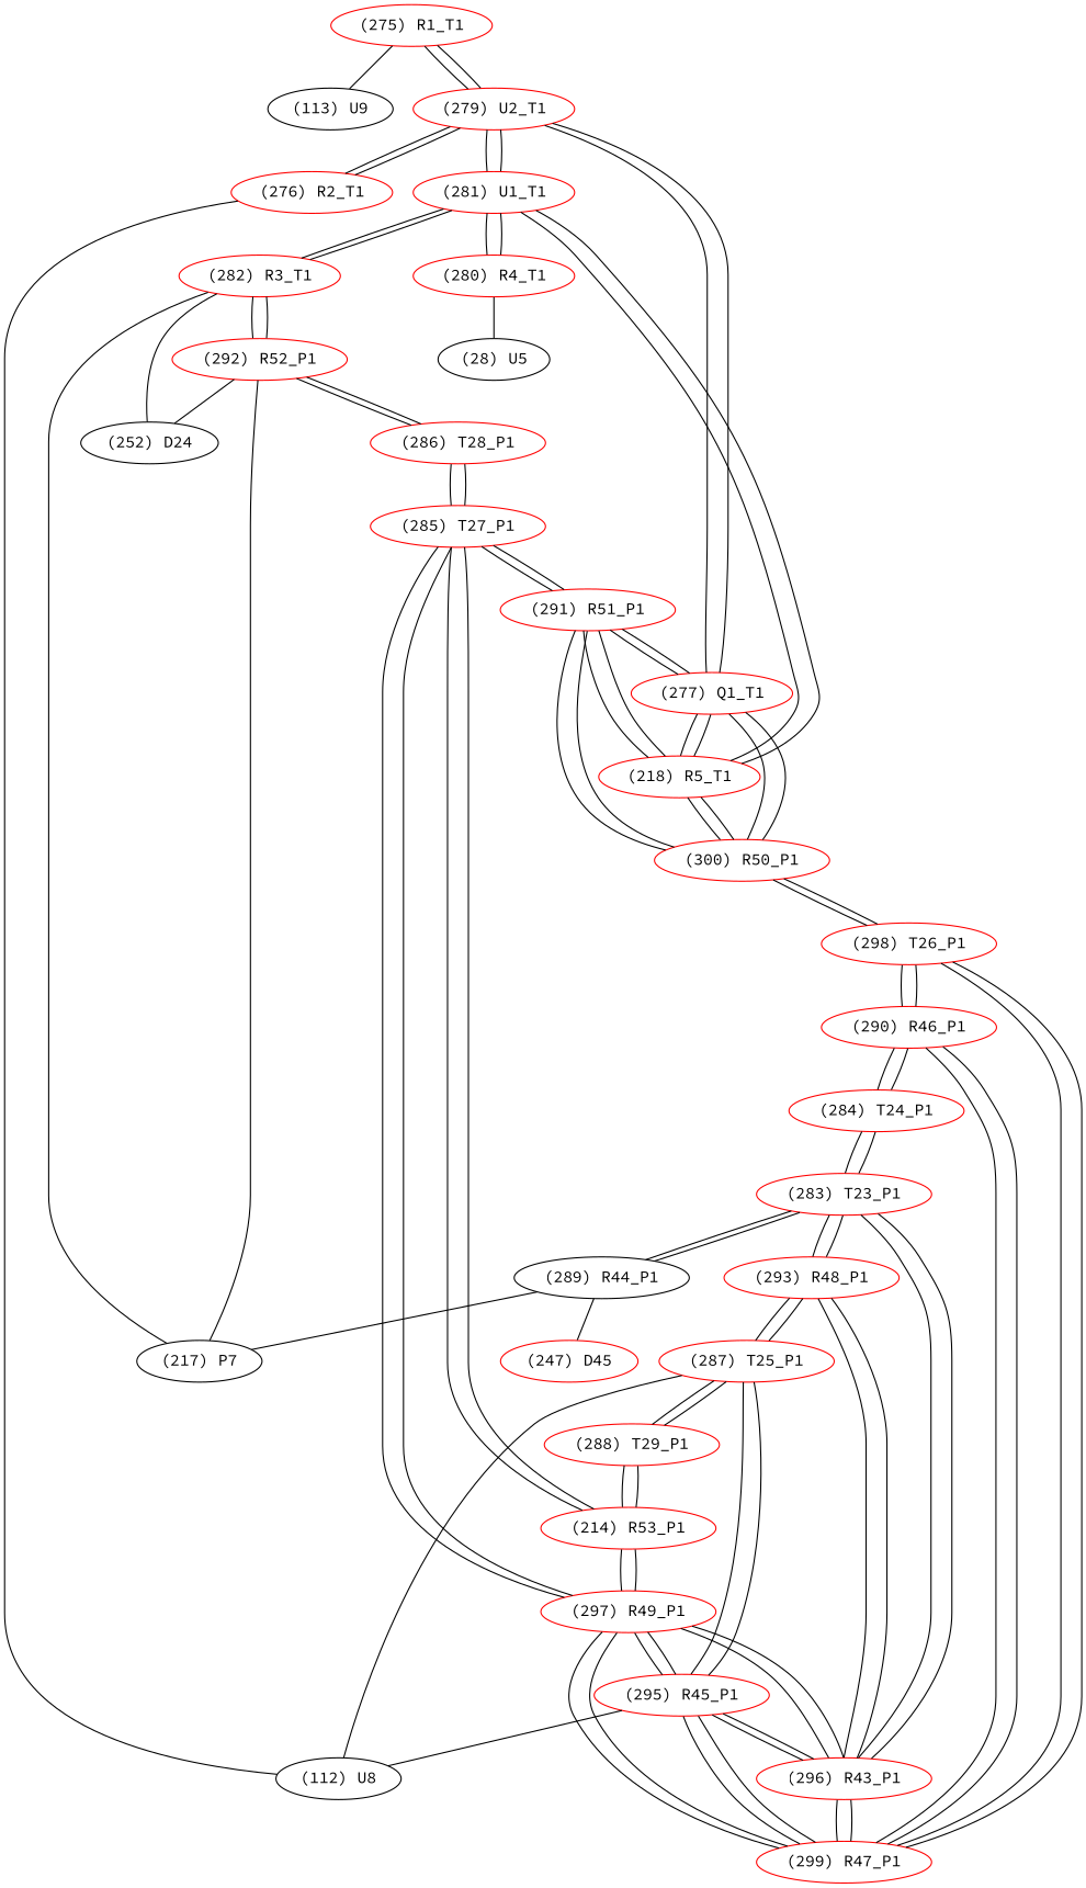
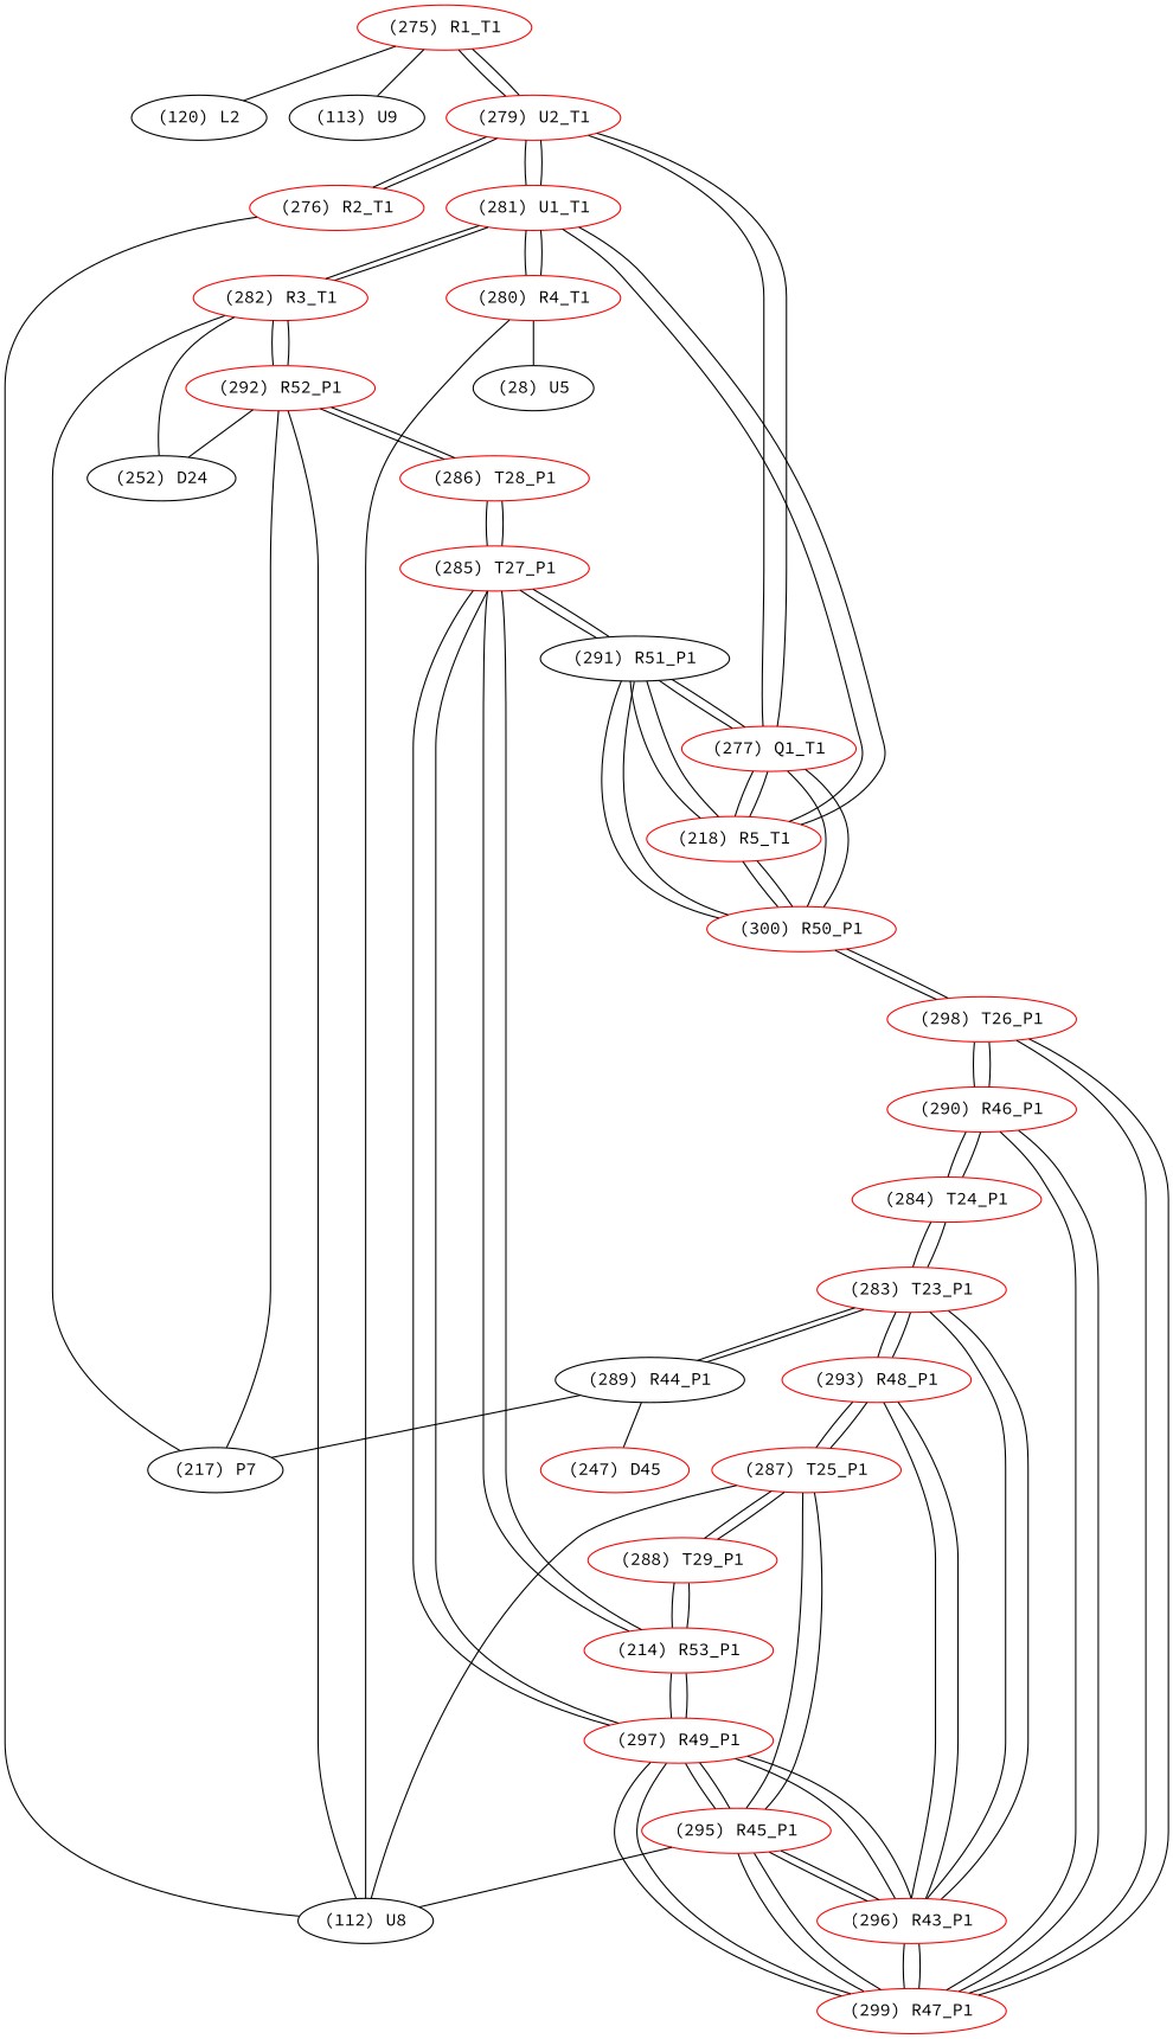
  graph {
    fontname="Source Code Pro"
    node [color=red fontname="Source Code Pro"]
    edge [fontname="Source Code Pro"]
    n1 [label="(275) R1_T1"]
+   n2 [label="(120) L2" color=""]
    n3 [label="(113) U9" color=""]
    n4 [label="(279) U2_T1"]
    n5 [label="(276) R2_T1"]
    n6 [label="(277) Q1_T1"]
    n7 [label="(281) U1_T1"]
    n8 [label="(112) U8" color=""]
-   n9 [label="(291) R51_P1"]
+   n9 [color=black label="(291) R51_P1"]
    n10 [label="(300) R50_P1"]
    n11 [label="(218) R5_T1"]
    n12 [label="(280) R4_T1"]
    n13 [label="(282) R3_T1"]
    n14 [label="(285) T27_P1"]
    n15 [label="(298) T26_P1"]
    n16 [label="(286) T28_P1"]
    n17 [label="(297) R49_P1"]
    n18 [label="(214) R53_P1"]
    n19 [label="(299) R47_P1"]
    n20 [label="(290) R46_P1"]
    n21 [label="(28) U5" color=""]
    n22 [label="(217) P7" color=""]
    n23 [label="(252) D24" color=""]
    n24 [label="(292) R52_P1"]
    n25 [label="(283) T23_P1"]
    n26 [label="(293) R48_P1"]
    n27 [label="(296) R43_P1"]
    n28 [label="(284) T24_P1"]
    n29 [color=black label="(289) R44_P1"]
    n30 [label="(287) T25_P1"]
    n31 [label="(295) R45_P1"]
    n32 [label="(247) D45"]
    n33 [label="(288) T29_P1"]
+   n1 -- n2
    n1 -- n3
    n1 -- n4
    n4 -- n1
    n4 -- n5
    n4 -- n6
    n4 -- n7
    n5 -- n4
    n5 -- n8
    n6 -- n4
    n6 -- n9
    n6 -- n10
    n6 -- n11
    n7 -- n4
    n7 -- n11
    n7 -- n12
    n7 -- n13
    n9 -- n6
    n9 -- n10
    n9 -- n11
    n9 -- n14
    n10 -- n6
    n10 -- n9
    n10 -- n11
    n10 -- n15
    n11 -- n6
    n11 -- n7
    n11 -- n9
    n11 -- n10
    n12 -- n7
+   n12 -- n8
    n12 -- n21
    n13 -- n7
    n13 -- n22
    n13 -- n23
    n13 -- n24
    n14 -- n9
    n14 -- n16
    n14 -- n17
    n14 -- n18
    n15 -- n10
    n15 -- n19
    n15 -- n20
    n16 -- n14
    n16 -- n24
    n17 -- n14
    n17 -- n18
    n17 -- n19
    n17 -- n27
    n17 -- n31
    n18 -- n14
    n18 -- n17
    n18 -- n33
    n19 -- n15
    n19 -- n17
    n19 -- n20
    n19 -- n27
    n19 -- n31
    n20 -- n15
    n20 -- n19
    n20 -- n28
+   n24 -- n8
    n24 -- n13
    n24 -- n16
    n24 -- n22
    n24 -- n23
    n25 -- n26
    n25 -- n27
    n25 -- n28
    n25 -- n29
    n26 -- n25
    n26 -- n27
    n26 -- n30
    n27 -- n17
    n27 -- n19
    n27 -- n25
    n27 -- n26
    n27 -- n31
    n28 -- n20
    n28 -- n25
    n29 -- n22
    n29 -- n25
    n29 -- n32
    n30 -- n8
    n30 -- n26
    n30 -- n31
    n30 -- n33
    n31 -- n8
    n31 -- n17
    n31 -- n19
    n31 -- n27
    n31 -- n30
    n33 -- n18
    n33 -- n30
  }
